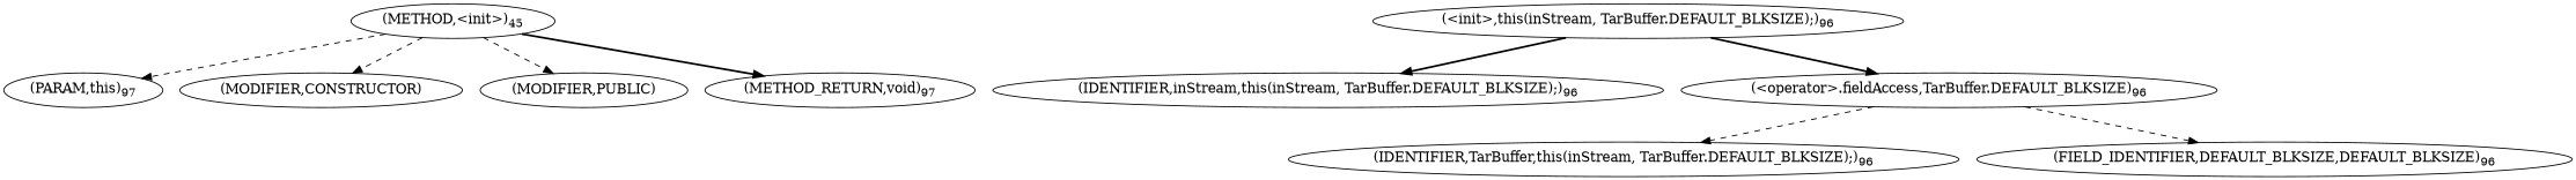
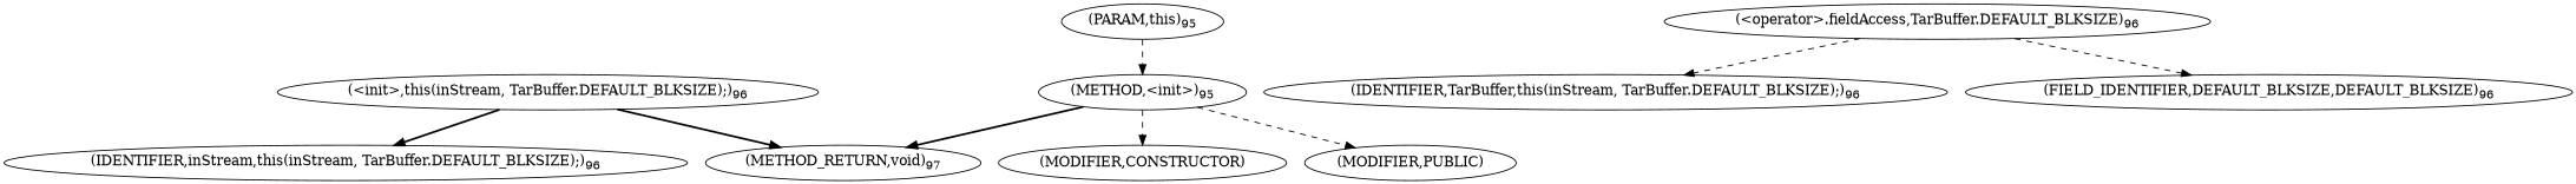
  digraph {
    edge [style=dashed]
-   n1 [label=<(METHOD,&lt;init&gt;)<SUB>45</SUB>>]
-   n2 [label=<(PARAM,this)<SUB>97</SUB>>]
+   n1 [label=<(METHOD,&lt;init&gt;)<SUB>95</SUB>>]
+   n2 [label=<(PARAM,this)<SUB>95</SUB>>]
    n3 [label=<(MODIFIER,CONSTRUCTOR)>]
    n4 [label=<(MODIFIER,PUBLIC)>]
    n5 [label=<(METHOD_RETURN,void)<SUB>97</SUB>>]
    n6 [label=<(&lt;init&gt;,this(inStream, TarBuffer.DEFAULT_BLKSIZE);)<SUB>96</SUB>>]
    n7 [label=<(IDENTIFIER,inStream,this(inStream, TarBuffer.DEFAULT_BLKSIZE);)<SUB>96</SUB>>]
    n8 [label=<(&lt;operator&gt;.fieldAccess,TarBuffer.DEFAULT_BLKSIZE)<SUB>96</SUB>>]
    n9 [label=<(IDENTIFIER,TarBuffer,this(inStream, TarBuffer.DEFAULT_BLKSIZE);)<SUB>96</SUB>>]
    n10 [label=<(FIELD_IDENTIFIER,DEFAULT_BLKSIZE,DEFAULT_BLKSIZE)<SUB>96</SUB>>]
-   n1 -> n2
+   n2 -> n1
    n1 -> n3
    n1 -> n4
    n1 -> n5 [style=bold]
    n6 -> n7 [style=bold]
-   n6 -> n8 [style=bold]
+   n6 -> n5 [style=bold]
    n8 -> n9
    n8 -> n10
  }
